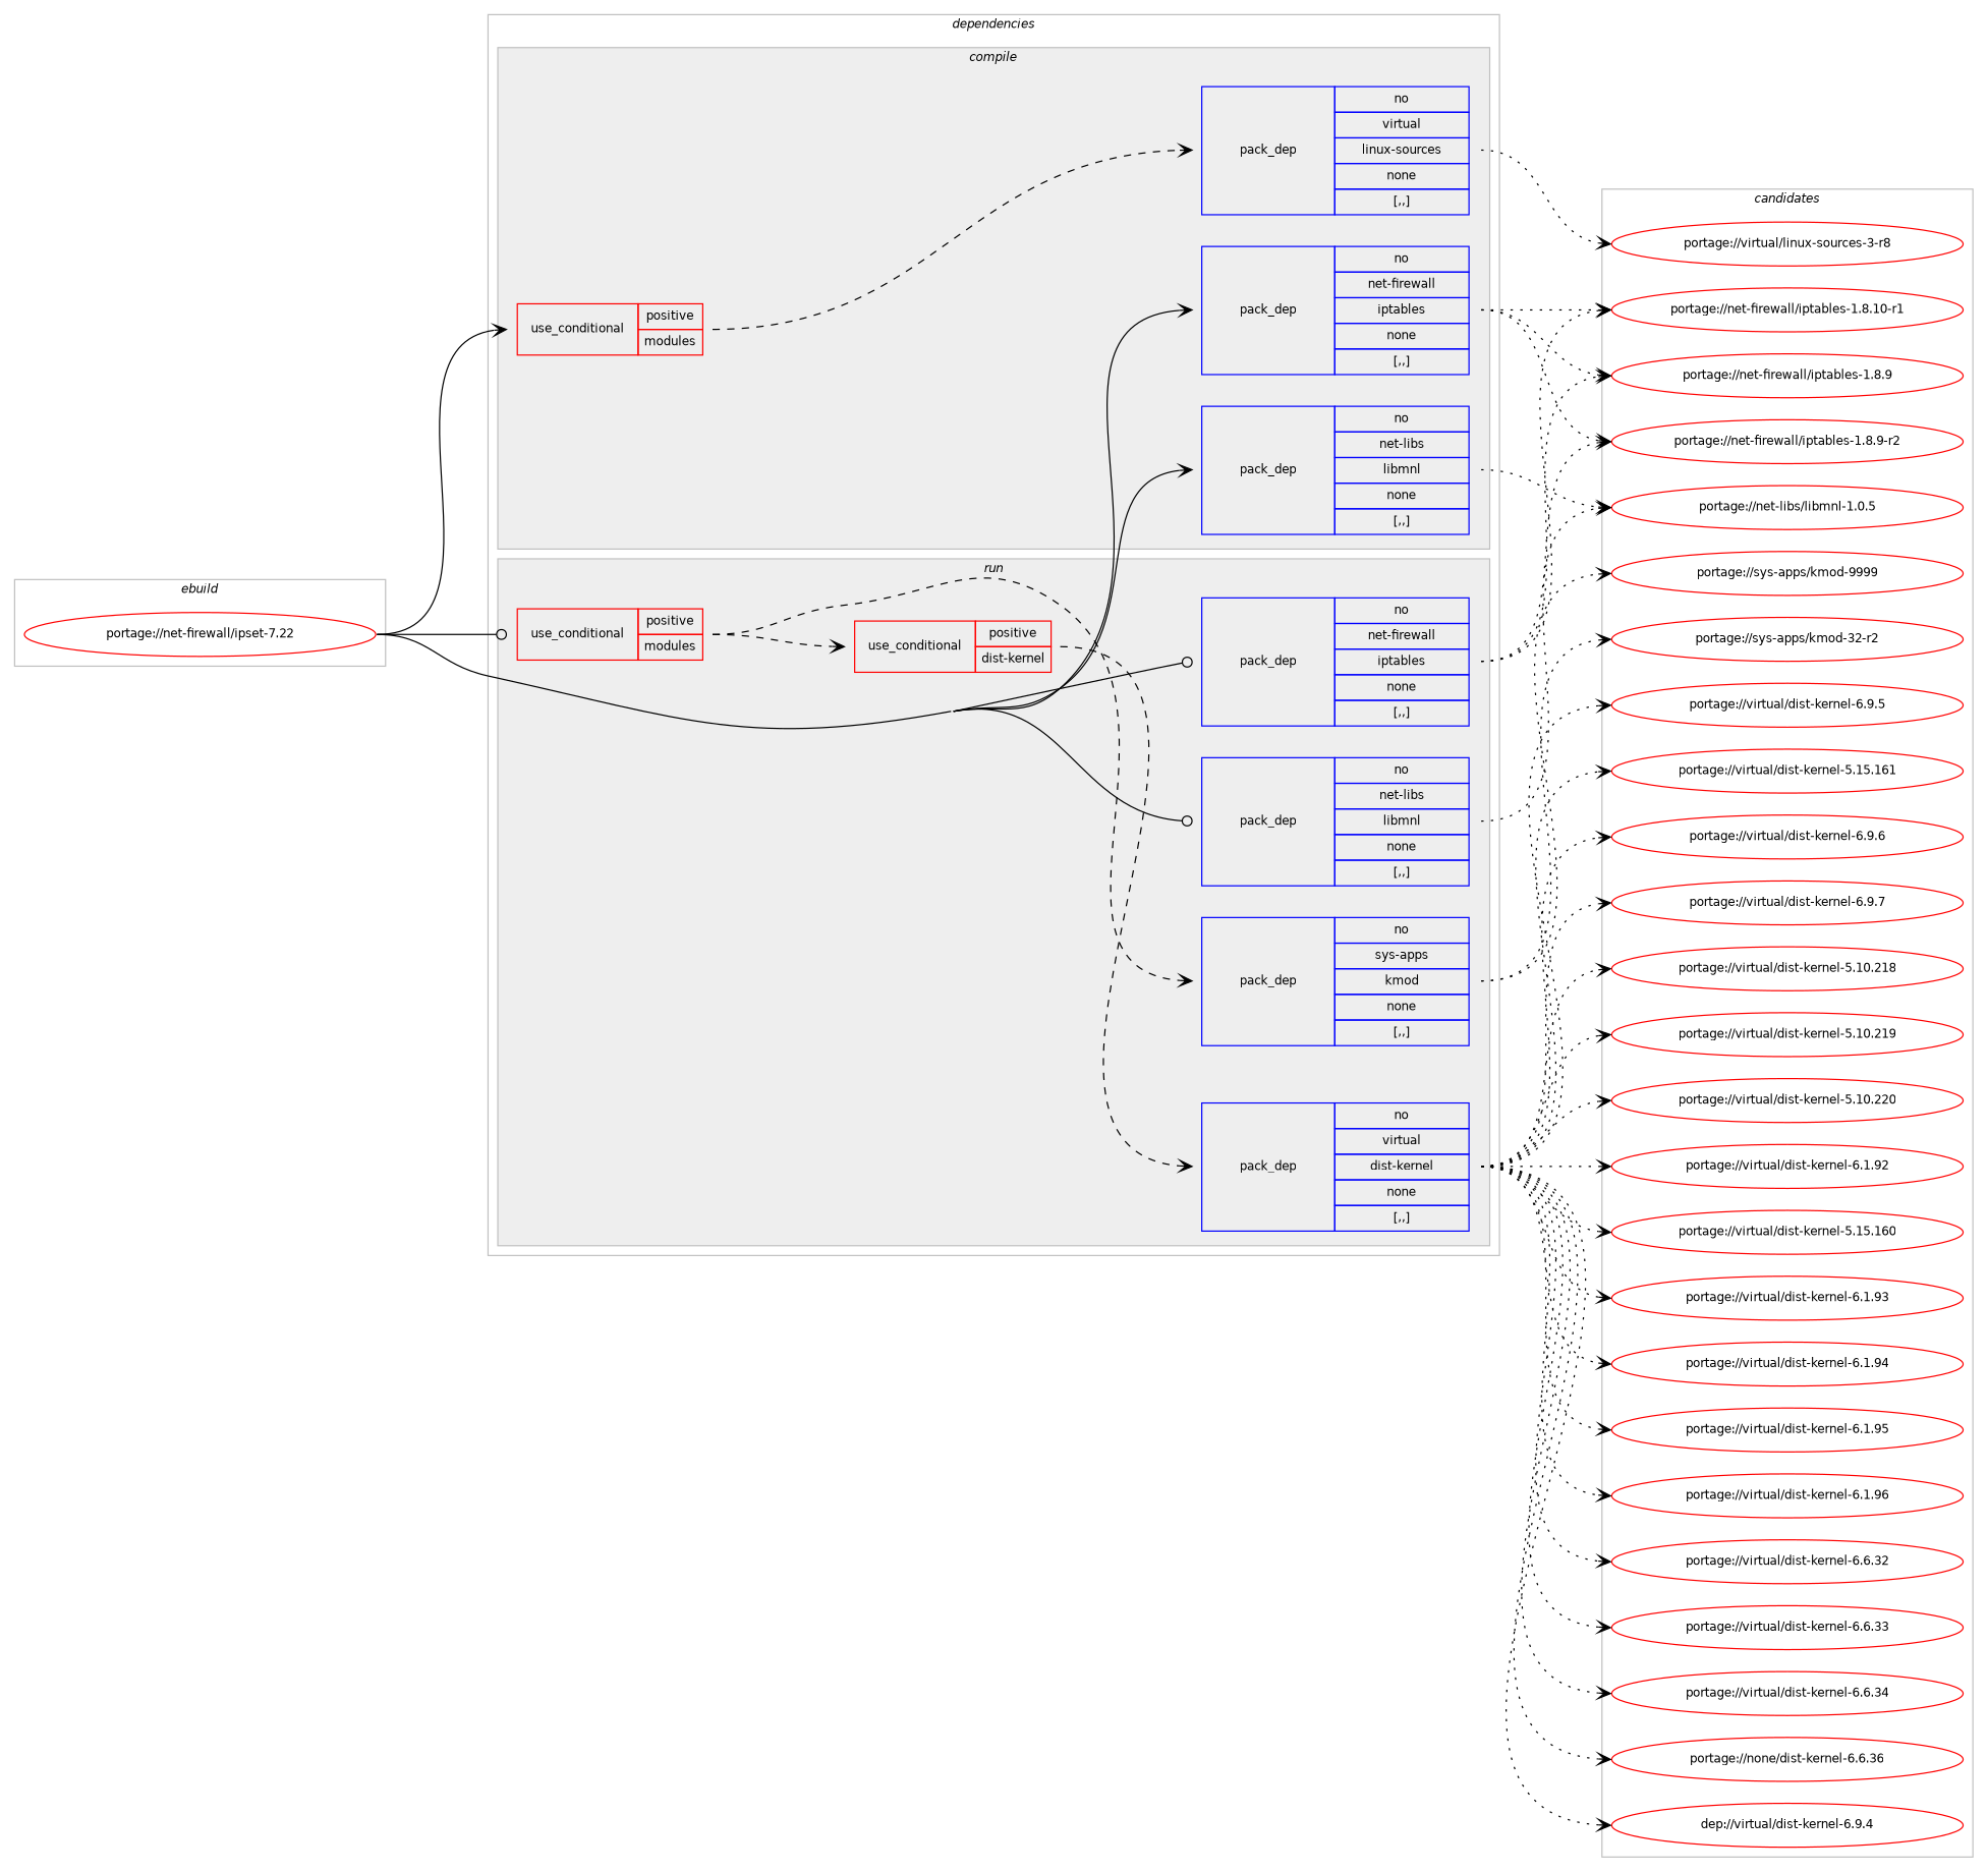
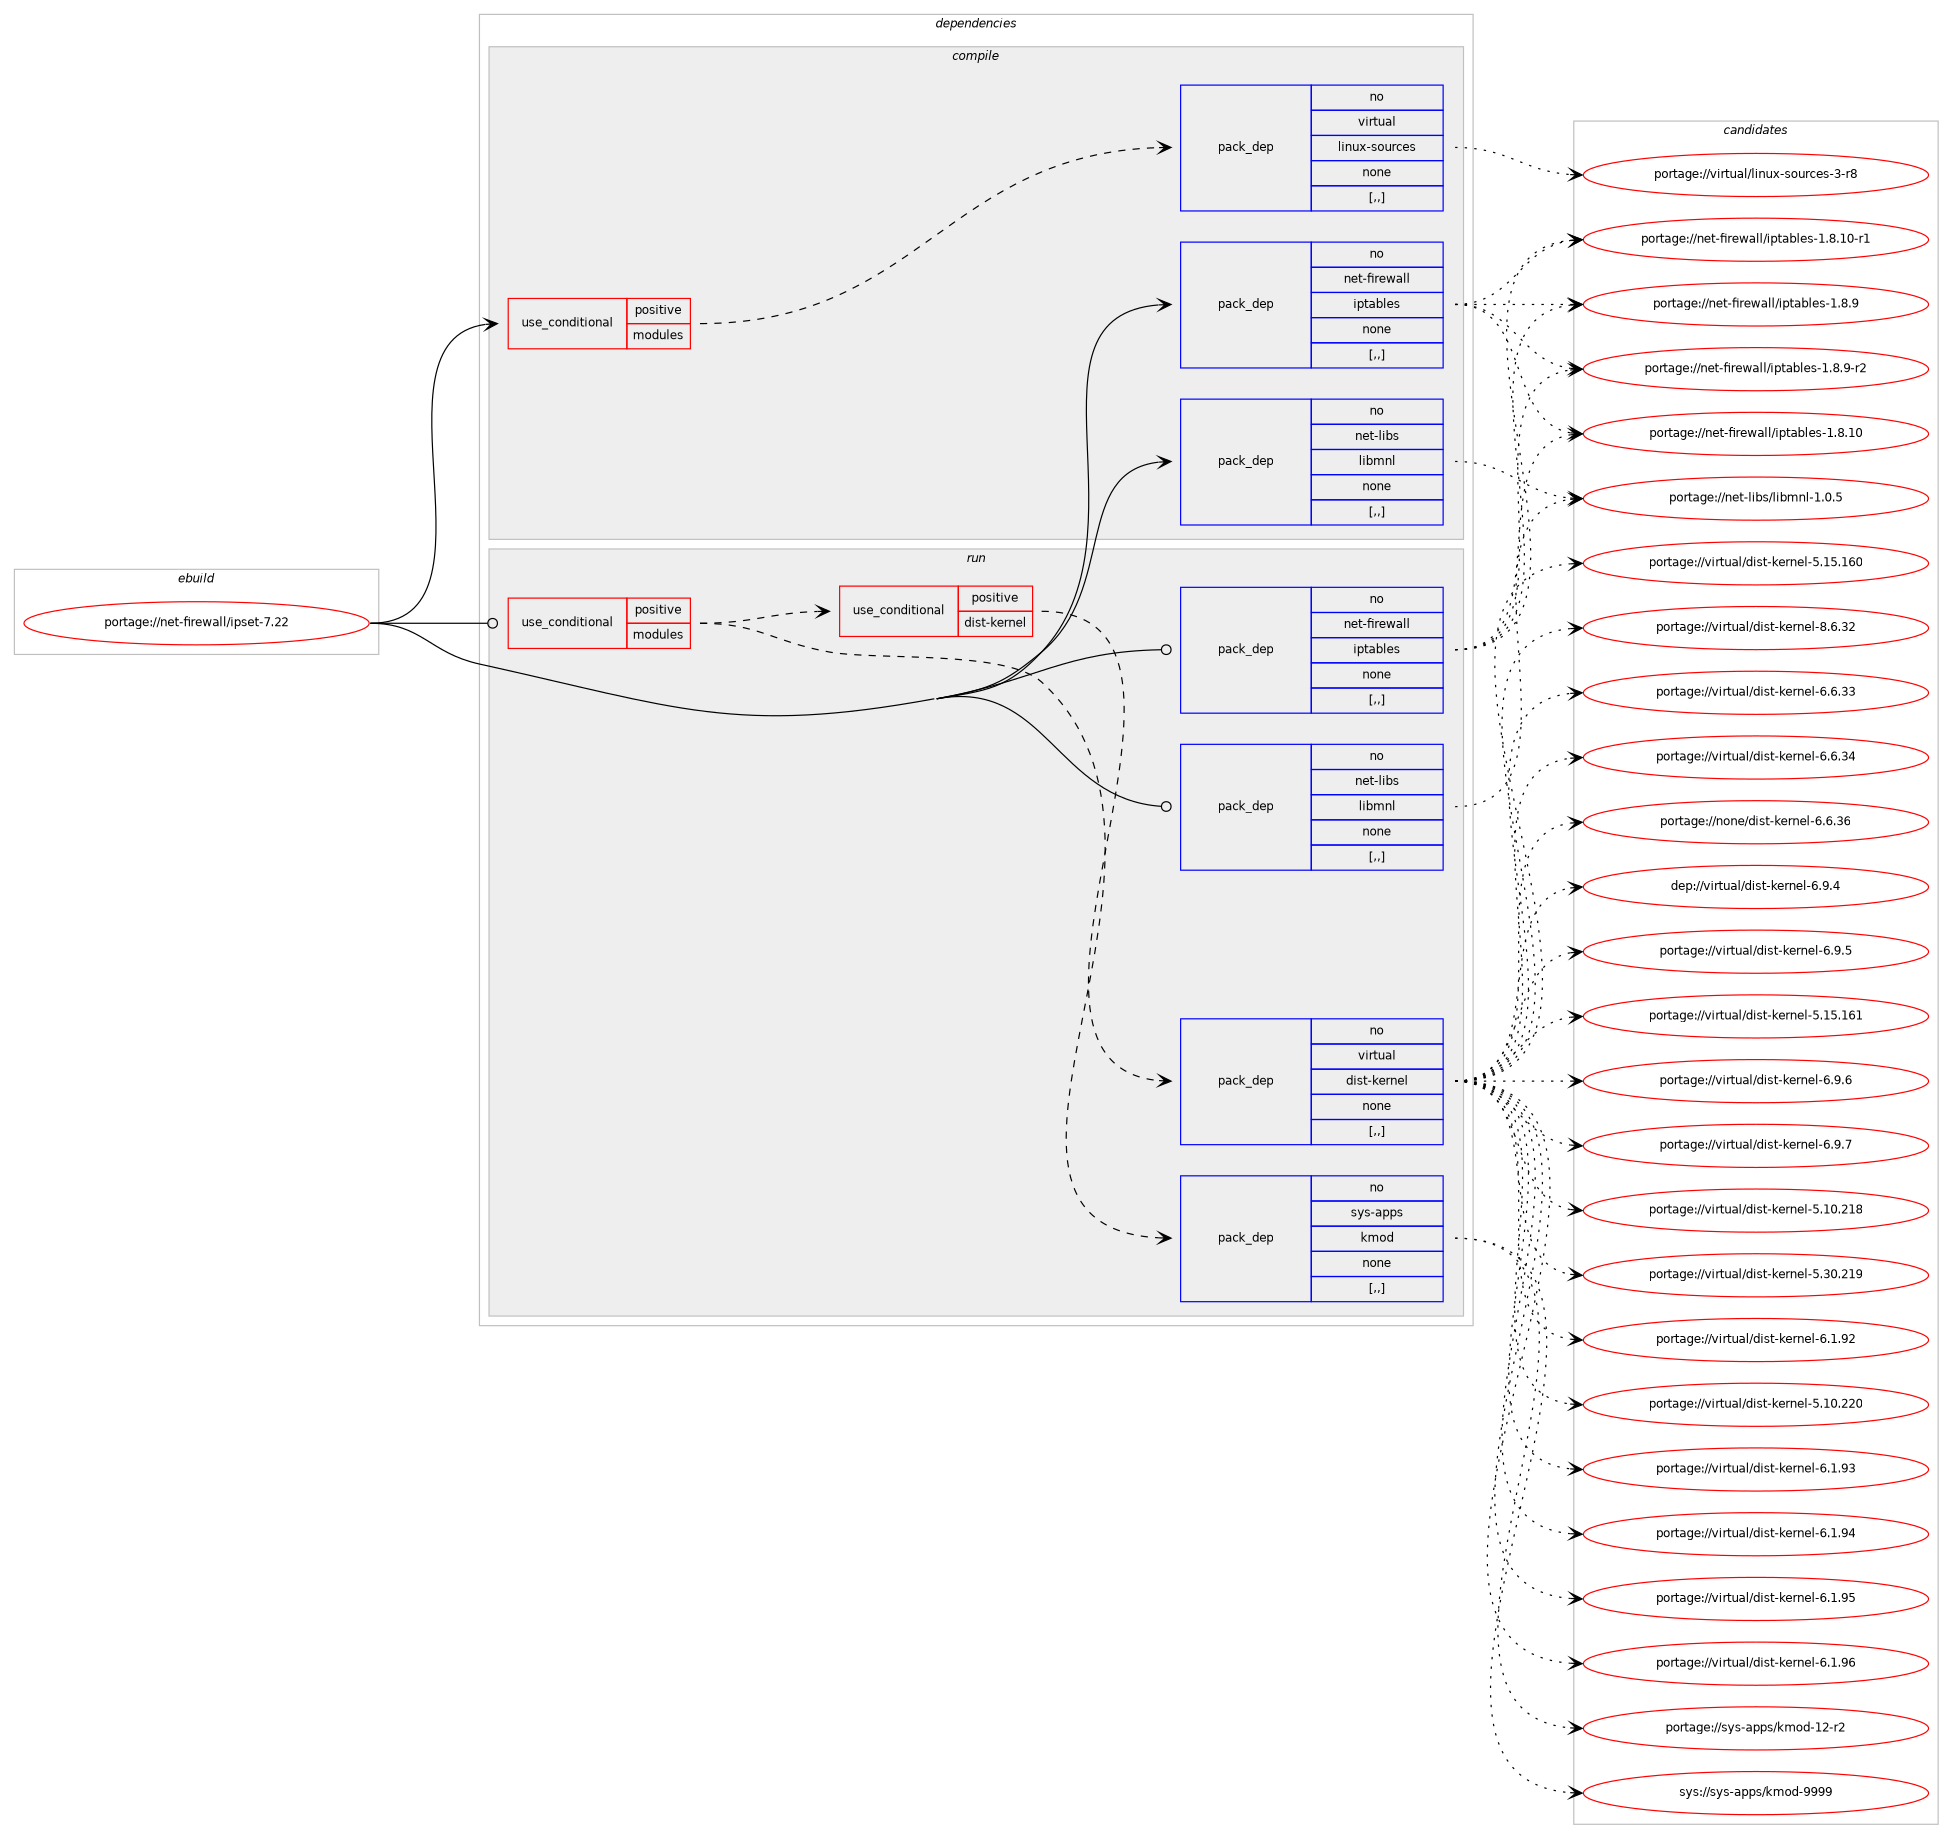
  digraph {
    compound=true
    concentrate=true
    fontname=Helvetica
    fontsize=10
    newrank=true
    rankdir=LR
    ranksep=1.5
    node [color=red fontname=Helvetica fontsize=10]
    edge [arrowhead=vee headport=w style=dotted tailport=e weight=100]
    n1 [label="portage://net-firewall/ipset-7.22" width=4]
    n2 [color=blue label=<<TABLE BORDER="0" CELLBORDER="1" CELLSPACING="0" CELLPADDING="4" WIDTH="220"><TR><TD ROWSPAN="6" CELLPADDING="30">pack_dep</TD></TR><TR><TD WIDTH="110">no</TD></TR><TR><TD>virtual</TD></TR><TR><TD>linux-sources</TD></TR><TR><TD>none</TD></TR><TR><TD>[,,]</TD></TR></TABLE>> shape=none]
    n3 [label=<<TABLE BORDER="0" CELLBORDER="1" CELLSPACING="0" CELLPADDING="4"><TR><TD ROWSPAN="3" CELLPADDING="10">use_conditional</TD></TR><TR><TD>positive</TD></TR><TR><TD>modules</TD></TR></TABLE>> shape=none]
    n4 [color=blue label=<<TABLE BORDER="0" CELLBORDER="1" CELLSPACING="0" CELLPADDING="4" WIDTH="220"><TR><TD ROWSPAN="6" CELLPADDING="30">pack_dep</TD></TR><TR><TD WIDTH="110">no</TD></TR><TR><TD>net-firewall</TD></TR><TR><TD>iptables</TD></TR><TR><TD>none</TD></TR><TR><TD>[,,]</TD></TR></TABLE>> shape=none]
    n5 [color=blue label=<<TABLE BORDER="0" CELLBORDER="1" CELLSPACING="0" CELLPADDING="4" WIDTH="220"><TR><TD ROWSPAN="6" CELLPADDING="30">pack_dep</TD></TR><TR><TD WIDTH="110">no</TD></TR><TR><TD>net-libs</TD></TR><TR><TD>libmnl</TD></TR><TR><TD>none</TD></TR><TR><TD>[,,]</TD></TR></TABLE>> shape=none]
    n6 [color=blue label=<<TABLE BORDER="0" CELLBORDER="1" CELLSPACING="0" CELLPADDING="4" WIDTH="220"><TR><TD ROWSPAN="6" CELLPADDING="30">pack_dep</TD></TR><TR><TD WIDTH="110">no</TD></TR><TR><TD>sys-apps</TD></TR><TR><TD>kmod</TD></TR><TR><TD>none</TD></TR><TR><TD>[,,]</TD></TR></TABLE>> shape=none]
    n7 [color=blue label=<<TABLE BORDER="0" CELLBORDER="1" CELLSPACING="0" CELLPADDING="4" WIDTH="220"><TR><TD ROWSPAN="6" CELLPADDING="30">pack_dep</TD></TR><TR><TD WIDTH="110">no</TD></TR><TR><TD>virtual</TD></TR><TR><TD>dist-kernel</TD></TR><TR><TD>none</TD></TR><TR><TD>[,,]</TD></TR></TABLE>> shape=none]
    n8 [label=<<TABLE BORDER="0" CELLBORDER="1" CELLSPACING="0" CELLPADDING="4"><TR><TD ROWSPAN="3" CELLPADDING="10">use_conditional</TD></TR><TR><TD>positive</TD></TR><TR><TD>dist-kernel</TD></TR></TABLE>> shape=none]
    n9 [label=<<TABLE BORDER="0" CELLBORDER="1" CELLSPACING="0" CELLPADDING="4"><TR><TD ROWSPAN="3" CELLPADDING="10">use_conditional</TD></TR><TR><TD>positive</TD></TR><TR><TD>modules</TD></TR></TABLE>> shape=none]
    n10 [color=blue label=<<TABLE BORDER="0" CELLBORDER="1" CELLSPACING="0" CELLPADDING="4" WIDTH="220"><TR><TD ROWSPAN="6" CELLPADDING="30">pack_dep</TD></TR><TR><TD WIDTH="110">no</TD></TR><TR><TD>net-firewall</TD></TR><TR><TD>iptables</TD></TR><TR><TD>none</TD></TR><TR><TD>[,,]</TD></TR></TABLE>> shape=none]
    n11 [color=blue label=<<TABLE BORDER="0" CELLBORDER="1" CELLSPACING="0" CELLPADDING="4" WIDTH="220"><TR><TD ROWSPAN="6" CELLPADDING="30">pack_dep</TD></TR><TR><TD WIDTH="110">no</TD></TR><TR><TD>net-libs</TD></TR><TR><TD>libmnl</TD></TR><TR><TD>none</TD></TR><TR><TD>[,,]</TD></TR></TABLE>> shape=none]
    n12 [label="portage://virtual/linux-sources-3-r8" width=4]
+   n13 [label="portage://net-firewall/iptables-1.8.10" width=4]
    n14 [label="portage://net-firewall/iptables-1.8.10-r1" width=4]
    n15 [label="portage://net-firewall/iptables-1.8.9" width=4]
    n16 [label="portage://net-firewall/iptables-1.8.9-r2" width=4]
    n17 [label="portage://net-libs/libmnl-1.0.5" width=4]
-   n18 [label="portage://sys-apps/kmod-32-r2" width=4]
-   n19 [label="portage://sys-apps/kmod-9999" width=4]
+   n18 [label="portage://sys-apps/kmod-12-r2" width=4]
+   n19 [label="sys://sys-apps/kmod-9999" width=4]
    n20 [label="portage://virtual/dist-kernel-5.10.218" width=4]
-   n21 [label="portage://virtual/dist-kernel-5.10.219" width=4]
+   n21 [label="portage://virtual/dist-kernel-5.30.219" width=4]
    n22 [label="portage://virtual/dist-kernel-5.10.220" width=4]
    n23 [label="portage://virtual/dist-kernel-5.15.160" width=4]
    n24 [label="portage://virtual/dist-kernel-5.15.161" width=4]
    n25 [label="portage://virtual/dist-kernel-6.1.92" width=4]
    n26 [label="portage://virtual/dist-kernel-6.1.93" width=4]
    n27 [label="portage://virtual/dist-kernel-6.1.94" width=4]
    n28 [label="portage://virtual/dist-kernel-6.1.95" width=4]
    n29 [label="portage://virtual/dist-kernel-6.1.96" width=4]
-   n30 [label="portage://virtual/dist-kernel-6.6.32" width=4]
+   n30 [label="portage://virtual/dist-kernel-8.6.32" width=4]
    n31 [label="portage://virtual/dist-kernel-6.6.33" width=4]
    n32 [label="portage://virtual/dist-kernel-6.6.34" width=4]
    n33 [label="portage://none/dist-kernel-6.6.36" width=4]
    n34 [label="dep://virtual/dist-kernel-6.9.4" width=4]
    n35 [label="portage://virtual/dist-kernel-6.9.5" width=4]
    n36 [label="portage://virtual/dist-kernel-6.9.6" width=4]
    n37 [label="portage://virtual/dist-kernel-6.9.7" width=4]
    subgraph cluster_1 {
      color=gray
      label=<<i>ebuild</i>>
      n1
    }
    subgraph cluster_2 {
      color=gray
      label=<<i>dependencies</i>>
      subgraph cluster_3 {
        color=gray
        fillcolor="#eeeeee"
        label=<<i>compile</i>>
        style=filled
        subgraph sub_4 {
          color=gray
          fillcolor="#eeeeee"
          label=<<i>compile</i>>
          style=filled
          n3
          subgraph sub_5 {
            color=gray
            fillcolor="#eeeeee"
            label=<<i>compile</i>>
            style=filled
            n2
          }
        }
        subgraph sub_6 {
          color=gray
          fillcolor="#eeeeee"
          label=<<i>compile</i>>
          style=filled
          n4
        }
        subgraph sub_7 {
          color=gray
          fillcolor="#eeeeee"
          label=<<i>compile</i>>
          style=filled
          n5
        }
      }
      subgraph cluster_8 {
        color=gray
        fillcolor="#eeeeee"
        label=<<i>compile and run</i>>
        style=filled
      }
      subgraph cluster_9 {
        color=gray
        fillcolor="#eeeeee"
        label=<<i>run</i>>
        style=filled
        subgraph sub_10 {
          color=gray
          fillcolor="#eeeeee"
          label=<<i>run</i>>
          style=filled
          n9
          subgraph sub_11 {
            color=gray
            fillcolor="#eeeeee"
            label=<<i>run</i>>
            style=filled
            n6
          }
          subgraph sub_12 {
            color=gray
            fillcolor="#eeeeee"
            label=<<i>run</i>>
            style=filled
            n8
            subgraph sub_13 {
              color=gray
              fillcolor="#eeeeee"
              label=<<i>run</i>>
              style=filled
              n7
            }
          }
        }
        subgraph sub_14 {
          color=gray
          fillcolor="#eeeeee"
          label=<<i>run</i>>
          style=filled
          n10
        }
        subgraph sub_15 {
          color=gray
          fillcolor="#eeeeee"
          label=<<i>run</i>>
          style=filled
          n11
        }
      }
    }
    subgraph cluster_16 {
      color=gray
      label=<<i>candidates</i>>
      rank=same
      subgraph sub_17 {
        color=black
        label=<<i>candidates</i>>
        nodesep=1
        rank=same
        n12
      }
      subgraph sub_18 {
        color=black
        label=<<i>candidates</i>>
        nodesep=1
        rank=same
+       n13
        n14
        n15
        n16
      }
      subgraph sub_19 {
        color=black
        label=<<i>candidates</i>>
        nodesep=1
        rank=same
        n17
      }
      subgraph sub_20 {
        color=black
        label=<<i>candidates</i>>
        nodesep=1
        rank=same
        n18
        n19
      }
      subgraph sub_21 {
        color=black
        label=<<i>candidates</i>>
        nodesep=1
        rank=same
        n20
        n21
        n22
        n23
        n24
        n25
        n26
        n27
        n28
        n29
        n30
        n31
        n32
        n33
        n34
        n35
        n36
        n37
      }
      subgraph sub_22 {
        color=black
        label=<<i>candidates</i>>
        nodesep=1
        rank=same
+       n13
        n14
        n15
        n16
      }
      subgraph sub_23 {
        color=black
        label=<<i>candidates</i>>
        nodesep=1
        rank=same
        n17
      }
    }
    n1 -> n3 [style=solid weight=20]
    n1 -> n4 [style=solid weight=20]
    n1 -> n5 [style=solid weight=20]
    n1 -> n9 [arrowhead=odot style=solid weight=20]
    n1 -> n10 [arrowhead=odot style=solid weight=20]
    n1 -> n11 [arrowhead=odot style=solid weight=20]
    n2 -> n12
    n3 -> n2 [style=dashed weight=20]
+   n4 -> n13
    n4 -> n14
    n4 -> n15
    n4 -> n16
    n5 -> n17
    n6 -> n18
    n6 -> n19
    n7 -> n20
    n7 -> n21
    n7 -> n22
    n7 -> n23
    n7 -> n24
    n7 -> n25
    n7 -> n26
    n7 -> n27
    n7 -> n28
    n7 -> n29
    n7 -> n30
    n7 -> n31
    n7 -> n32
    n7 -> n33
    n7 -> n34
    n7 -> n35
    n7 -> n36
    n7 -> n37
    n8 -> n7 [style=dashed weight=20]
    n9 -> n6 [style=dashed weight=20]
    n9 -> n8 [style=dashed weight=20]
+   n10 -> n13
    n10 -> n14
    n10 -> n15
    n10 -> n16
    n11 -> n17
  }
